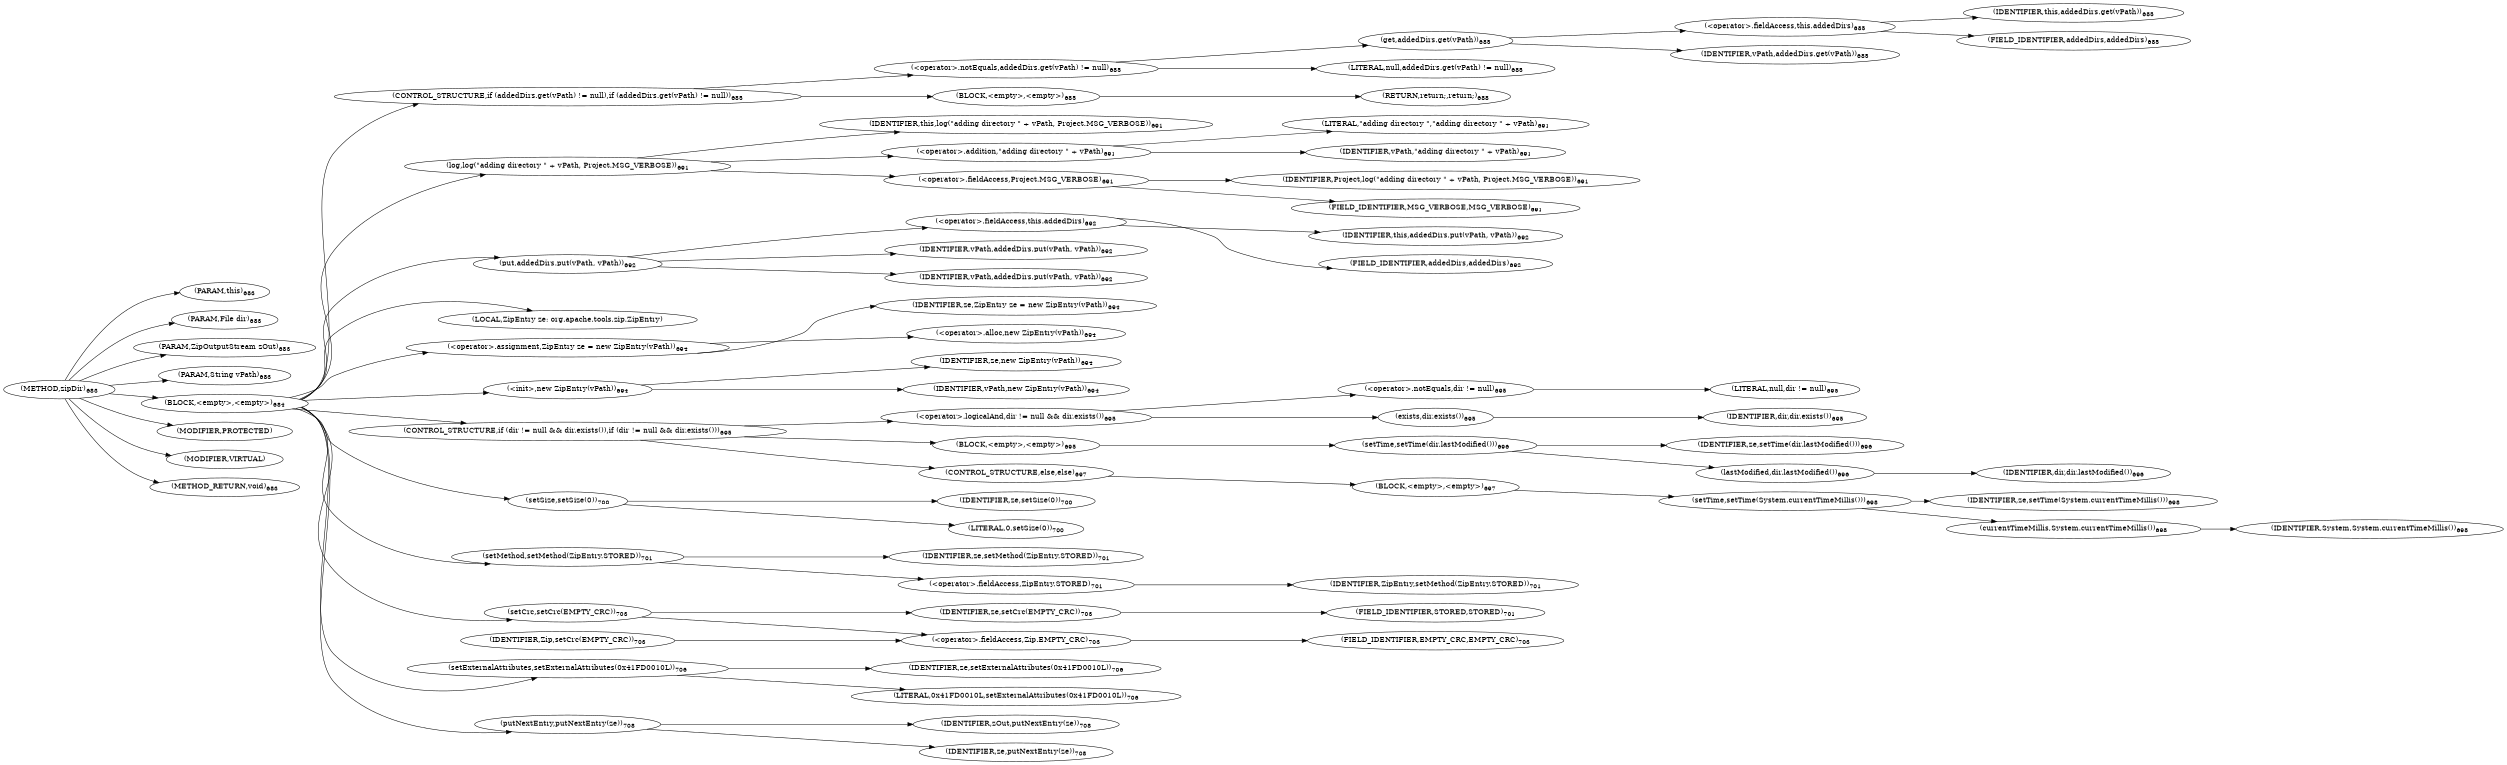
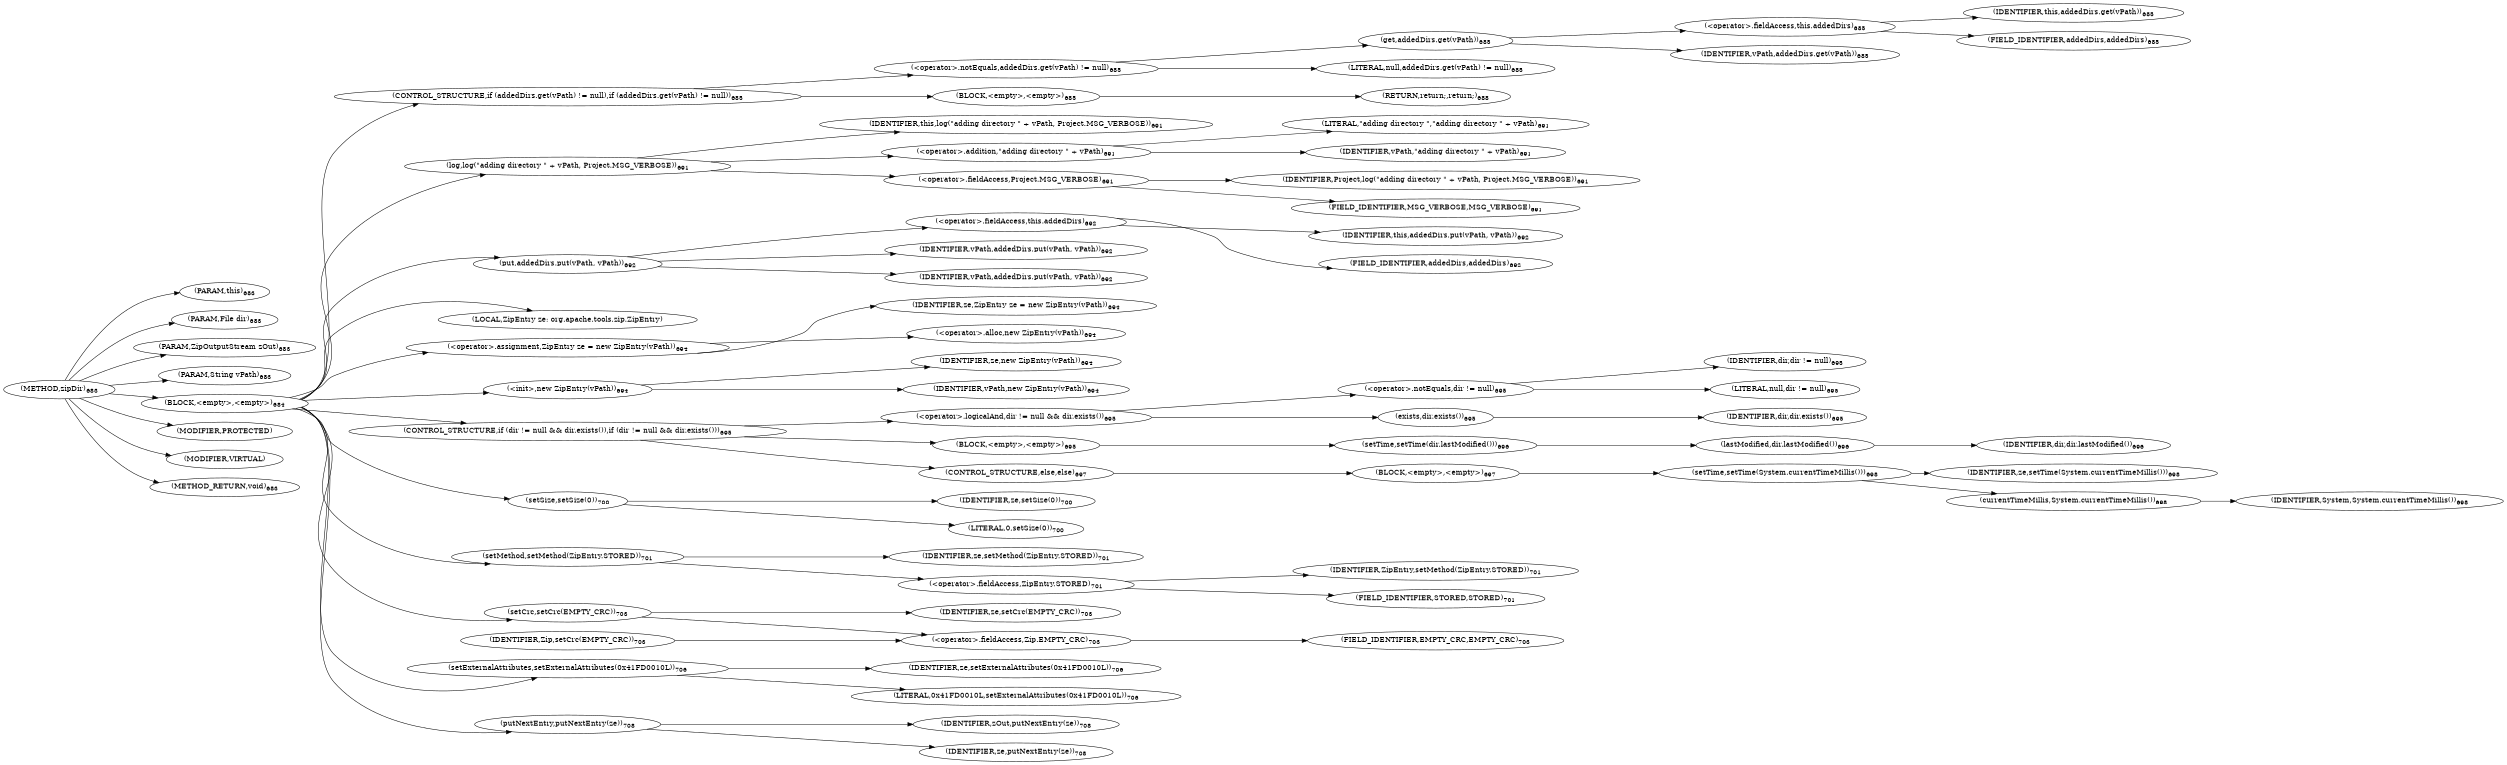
  digraph {
    rankdir=LR
    n1 [label=<(METHOD,zipDir)<SUB>683</SUB>>]
    n2 [label=<(PARAM,this)<SUB>683</SUB>>]
    n3 [label=<(PARAM,File dir)<SUB>683</SUB>>]
    n4 [label=<(PARAM,ZipOutputStream zOut)<SUB>683</SUB>>]
    n5 [label=<(PARAM,String vPath)<SUB>683</SUB>>]
    n6 [label=<(BLOCK,&lt;empty&gt;,&lt;empty&gt;)<SUB>684</SUB>>]
    n7 [label=<(MODIFIER,PROTECTED)>]
    n8 [label=<(MODIFIER,VIRTUAL)>]
    n9 [label=<(METHOD_RETURN,void)<SUB>683</SUB>>]
    n10 [label=<(CONTROL_STRUCTURE,if (addedDirs.get(vPath) != null),if (addedDirs.get(vPath) != null))<SUB>685</SUB>>]
    n11 [label=<(log,log(&quot;adding directory &quot; + vPath, Project.MSG_VERBOSE))<SUB>691</SUB>>]
    n12 [label=<(put,addedDirs.put(vPath, vPath))<SUB>692</SUB>>]
    n13 [label=<(LOCAL,ZipEntry ze: org.apache.tools.zip.ZipEntry)>]
    n14 [label=<(&lt;operator&gt;.assignment,ZipEntry ze = new ZipEntry(vPath))<SUB>694</SUB>>]
    n15 [label=<(&lt;init&gt;,new ZipEntry(vPath))<SUB>694</SUB>>]
    n16 [label=<(CONTROL_STRUCTURE,if (dir != null &amp;&amp; dir.exists()),if (dir != null &amp;&amp; dir.exists()))<SUB>695</SUB>>]
    n17 [label=<(setSize,setSize(0))<SUB>700</SUB>>]
    n18 [label=<(setMethod,setMethod(ZipEntry.STORED))<SUB>701</SUB>>]
    n19 [label=<(setCrc,setCrc(EMPTY_CRC))<SUB>703</SUB>>]
    n20 [label=<(setExternalAttributes,setExternalAttributes(0x41FD0010L))<SUB>706</SUB>>]
    n21 [label=<(putNextEntry,putNextEntry(ze))<SUB>708</SUB>>]
    n22 [label=<(&lt;operator&gt;.notEquals,addedDirs.get(vPath) != null)<SUB>685</SUB>>]
    n23 [label=<(BLOCK,&lt;empty&gt;,&lt;empty&gt;)<SUB>685</SUB>>]
    n24 [label=<(IDENTIFIER,this,log(&quot;adding directory &quot; + vPath, Project.MSG_VERBOSE))<SUB>691</SUB>>]
    n25 [label=<(&lt;operator&gt;.addition,&quot;adding directory &quot; + vPath)<SUB>691</SUB>>]
    n26 [label=<(&lt;operator&gt;.fieldAccess,Project.MSG_VERBOSE)<SUB>691</SUB>>]
    n27 [label=<(&lt;operator&gt;.fieldAccess,this.addedDirs)<SUB>692</SUB>>]
    n28 [label=<(IDENTIFIER,vPath,addedDirs.put(vPath, vPath))<SUB>692</SUB>>]
    n29 [label=<(IDENTIFIER,vPath,addedDirs.put(vPath, vPath))<SUB>692</SUB>>]
    n30 [label=<(IDENTIFIER,ze,ZipEntry ze = new ZipEntry(vPath))<SUB>694</SUB>>]
    n31 [label=<(&lt;operator&gt;.alloc,new ZipEntry(vPath))<SUB>694</SUB>>]
    n32 [label=<(IDENTIFIER,ze,new ZipEntry(vPath))<SUB>694</SUB>>]
    n33 [label=<(IDENTIFIER,vPath,new ZipEntry(vPath))<SUB>694</SUB>>]
    n34 [label=<(&lt;operator&gt;.logicalAnd,dir != null &amp;&amp; dir.exists())<SUB>695</SUB>>]
    n35 [label=<(BLOCK,&lt;empty&gt;,&lt;empty&gt;)<SUB>695</SUB>>]
    n36 [label=<(CONTROL_STRUCTURE,else,else)<SUB>697</SUB>>]
    n37 [label=<(IDENTIFIER,ze,setSize(0))<SUB>700</SUB>>]
    n38 [label=<(LITERAL,0,setSize(0))<SUB>700</SUB>>]
    n39 [label=<(IDENTIFIER,ze,setMethod(ZipEntry.STORED))<SUB>701</SUB>>]
    n40 [label=<(&lt;operator&gt;.fieldAccess,ZipEntry.STORED)<SUB>701</SUB>>]
    n41 [label=<(IDENTIFIER,ze,setCrc(EMPTY_CRC))<SUB>703</SUB>>]
    n42 [label=<(&lt;operator&gt;.fieldAccess,Zip.EMPTY_CRC)<SUB>703</SUB>>]
    n43 [label=<(IDENTIFIER,ze,setExternalAttributes(0x41FD0010L))<SUB>706</SUB>>]
    n44 [label=<(LITERAL,0x41FD0010L,setExternalAttributes(0x41FD0010L))<SUB>706</SUB>>]
    n45 [label=<(IDENTIFIER,zOut,putNextEntry(ze))<SUB>708</SUB>>]
    n46 [label=<(IDENTIFIER,ze,putNextEntry(ze))<SUB>708</SUB>>]
    n47 [label=<(get,addedDirs.get(vPath))<SUB>685</SUB>>]
    n48 [label=<(LITERAL,null,addedDirs.get(vPath) != null)<SUB>685</SUB>>]
    n49 [label=<(RETURN,return;,return;)<SUB>688</SUB>>]
    n50 [label=<(&lt;operator&gt;.fieldAccess,this.addedDirs)<SUB>685</SUB>>]
    n51 [label=<(IDENTIFIER,vPath,addedDirs.get(vPath))<SUB>685</SUB>>]
    n52 [label=<(IDENTIFIER,this,addedDirs.get(vPath))<SUB>685</SUB>>]
    n53 [label=<(FIELD_IDENTIFIER,addedDirs,addedDirs)<SUB>685</SUB>>]
    n54 [label=<(LITERAL,&quot;adding directory &quot;,&quot;adding directory &quot; + vPath)<SUB>691</SUB>>]
    n55 [label=<(IDENTIFIER,vPath,&quot;adding directory &quot; + vPath)<SUB>691</SUB>>]
    n56 [label=<(IDENTIFIER,Project,log(&quot;adding directory &quot; + vPath, Project.MSG_VERBOSE))<SUB>691</SUB>>]
    n57 [label=<(FIELD_IDENTIFIER,MSG_VERBOSE,MSG_VERBOSE)<SUB>691</SUB>>]
    n58 [label=<(IDENTIFIER,this,addedDirs.put(vPath, vPath))<SUB>692</SUB>>]
    n59 [label=<(FIELD_IDENTIFIER,addedDirs,addedDirs)<SUB>692</SUB>>]
    n60 [label=<(&lt;operator&gt;.notEquals,dir != null)<SUB>695</SUB>>]
    n61 [label=<(exists,dir.exists())<SUB>695</SUB>>]
    n62 [label=<(setTime,setTime(dir.lastModified()))<SUB>696</SUB>>]
    n63 [label=<(BLOCK,&lt;empty&gt;,&lt;empty&gt;)<SUB>697</SUB>>]
+   n64 [label=<(IDENTIFIER,dir,dir != null)<SUB>695</SUB>>]
    n65 [label=<(LITERAL,null,dir != null)<SUB>695</SUB>>]
    n66 [label=<(IDENTIFIER,dir,dir.exists())<SUB>695</SUB>>]
-   n67 [label=<(IDENTIFIER,ze,setTime(dir.lastModified()))<SUB>696</SUB>>]
    n68 [label=<(lastModified,dir.lastModified())<SUB>696</SUB>>]
    n69 [label=<(IDENTIFIER,dir,dir.lastModified())<SUB>696</SUB>>]
    n70 [label=<(setTime,setTime(System.currentTimeMillis()))<SUB>698</SUB>>]
    n71 [label=<(IDENTIFIER,ze,setTime(System.currentTimeMillis()))<SUB>698</SUB>>]
    n72 [label=<(currentTimeMillis,System.currentTimeMillis())<SUB>698</SUB>>]
    n73 [label=<(IDENTIFIER,System,System.currentTimeMillis())<SUB>698</SUB>>]
    n74 [label=<(IDENTIFIER,ZipEntry,setMethod(ZipEntry.STORED))<SUB>701</SUB>>]
    n75 [label=<(FIELD_IDENTIFIER,STORED,STORED)<SUB>701</SUB>>]
    n76 [label=<(FIELD_IDENTIFIER,EMPTY_CRC,EMPTY_CRC)<SUB>703</SUB>>]
    n77 [label=<(IDENTIFIER,Zip,setCrc(EMPTY_CRC))<SUB>703</SUB>>]
    n1 -> n2
    n1 -> n3
    n1 -> n4
    n1 -> n5
    n1 -> n6
    n1 -> n7
    n1 -> n8
    n1 -> n9
    n6 -> n10
    n6 -> n11
    n6 -> n12
    n6 -> n13
    n6 -> n14
    n6 -> n15
    n6 -> n16
    n6 -> n17
    n6 -> n18
    n6 -> n19
    n6 -> n20
    n6 -> n21
    n10 -> n22
    n10 -> n23
    n11 -> n24
    n11 -> n25
    n11 -> n26
    n12 -> n27
    n12 -> n28
    n12 -> n29
    n14 -> n30
    n14 -> n31
    n15 -> n32
    n15 -> n33
    n16 -> n34
    n16 -> n35
    n16 -> n36
    n17 -> n37
    n17 -> n38
    n18 -> n39
    n18 -> n40
    n19 -> n41
    n19 -> n42
    n20 -> n43
    n20 -> n44
    n21 -> n45
    n21 -> n46
    n22 -> n47
    n22 -> n48
    n23 -> n49
    n25 -> n54
    n25 -> n55
    n26 -> n56
    n26 -> n57
    n27 -> n58
    n27 -> n59
    n34 -> n60
    n34 -> n61
    n35 -> n62
    n36 -> n63
    n40 -> n74
-   n41 -> n75
+   n40 -> n75
    n42 -> n76
    n47 -> n50
    n47 -> n51
    n50 -> n52
    n50 -> n53
+   n60 -> n64
    n60 -> n65
    n61 -> n66
-   n62 -> n67
    n62 -> n68
    n63 -> n70
    n68 -> n69
    n70 -> n71
    n70 -> n72
    n72 -> n73
    n77 -> n42
  }
